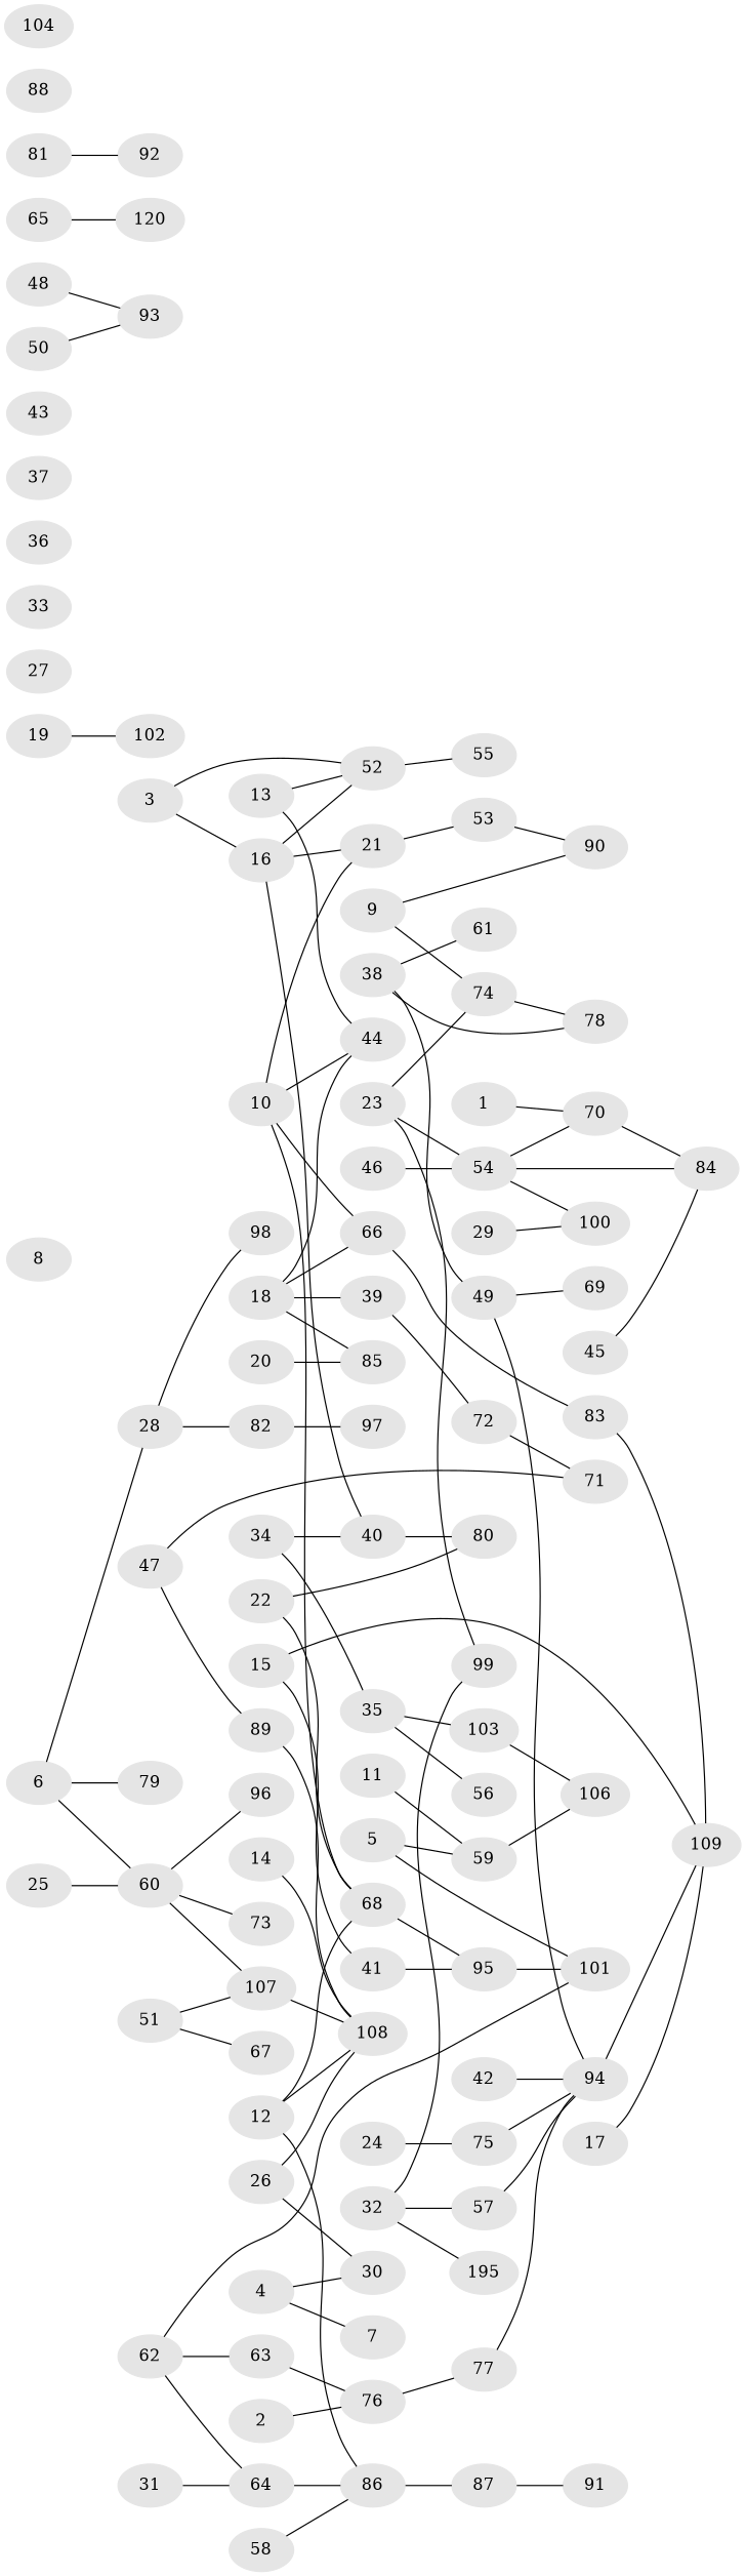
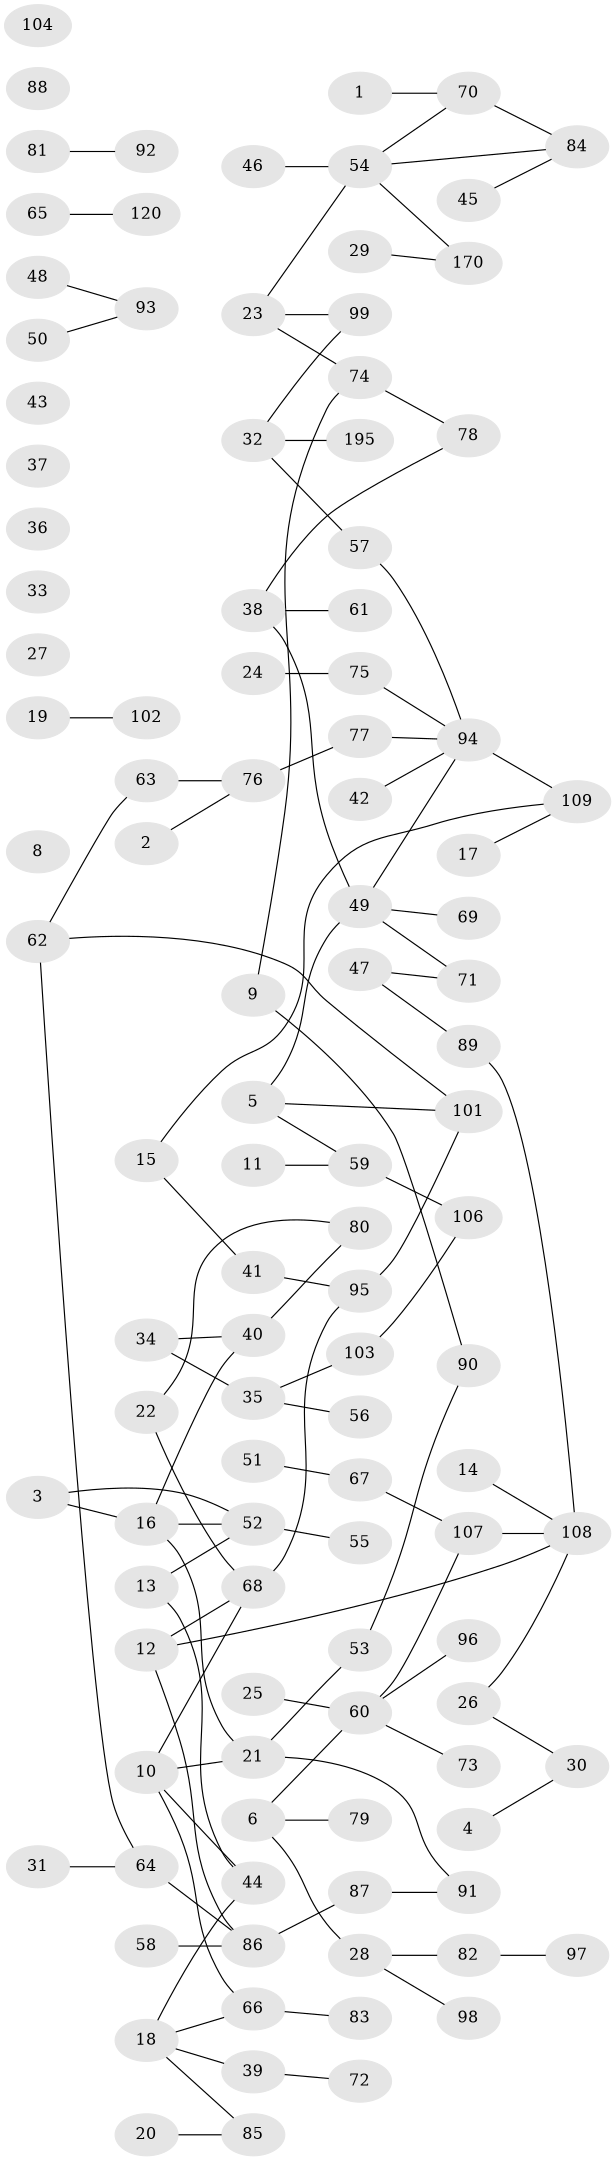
  graph {
    rankdir=LR
    node [color=gray90 style=filled]
    1
    70
    84
    2
    76
    77
    3
    16
    52
    21
    40
    4
-   7
    30
    5
    49
    59
    101
    94
    71
    69
    106
    6
    28
    60
    79
    82
    98
    73
    96
    107
    8
    9
    74
    90
    78
    10
    44
    66
    68
    53
    91
    83
    95
    11
    12
    86
    108
    87
    13
    55
    14
    15
    41
    109
    80
    17
    18
    39
    85
    72
    19
    102
    20
    22
    23
    54
    99
-   100
+   100 [label=170]
    24
    75
    25
    26
    27
    97
    29
    31
    64
    32
    57
    n81 [label=195]
    33
    34
    35
    56
    103
    36
    37
    38
    61
    42
    43
    45
    46
    47
    89
    48
    93
    50
    51
    67
    58
    62
    63
    n105 [label=120]
    65
    81
    92
    88
    104
    1 -- 70
    70 -- 84
    2 -- 76
    76 -- 77
    77 -- 94
    3 -- 16
    3 -- 52
    16 -- 52
    16 -- 21
    16 -- 40
    52 -- 55
    21 -- 53
+   21 -- 91
    40 -- 80
-   4 -- 7
    4 -- 30
+   5 -- 49
    5 -- 59
    5 -- 101
    49 -- 94
-   72 -- 71
+   49 -- 71
    49 -- 69
    59 -- 106
    94 -- 109
    6 -- 28
    6 -- 60
    6 -- 79
    28 -- 82
    28 -- 98
    60 -- 73
    60 -- 96
    60 -- 107
    82 -- 97
    107 -- 108
    9 -- 74
    9 -- 90
    74 -- 78
    10 -- 21
    10 -- 44
    10 -- 66
    10 -- 68
    66 -- 83
    68 -- 95
    53 -- 90
-   83 -- 109
    95 -- 101
    11 -- 59
    12 -- 68
    12 -- 86
    12 -- 108
    86 -- 87
    87 -- 91
    13 -- 52
    13 -- 44
    14 -- 108
    15 -- 41
    15 -- 109
    41 -- 95
    17 -- 109
    18 -- 44
    18 -- 66
    18 -- 39
    18 -- 85
    39 -- 72
    19 -- 102
    20 -- 85
    22 -- 68
    22 -- 80
    23 -- 74
    23 -- 54
    23 -- 99
    54 -- 70
    54 -- 84
    54 -- 100
    24 -- 75
    75 -- 94
    25 -- 60
    26 -- 30
    26 -- 108
    29 -- 100
    31 -- 64
    64 -- 86
    32 -- 99
    32 -- 57
    32 -- n81
    57 -- 94
    34 -- 40
    34 -- 35
    35 -- 56
    35 -- 103
    103 -- 106
    38 -- 49
    38 -- 78
    38 -- 61
    42 -- 94
    45 -- 84
    46 -- 54
    47 -- 71
    47 -- 89
    89 -- 108
    48 -- 93
    50 -- 93
    51 -- 67
-   51 -- 107
+   67 -- 107
    58 -- 86
    62 -- 101
    62 -- 64
    62 -- 63
    63 -- 76
    65 -- n105
    81 -- 92
  }
